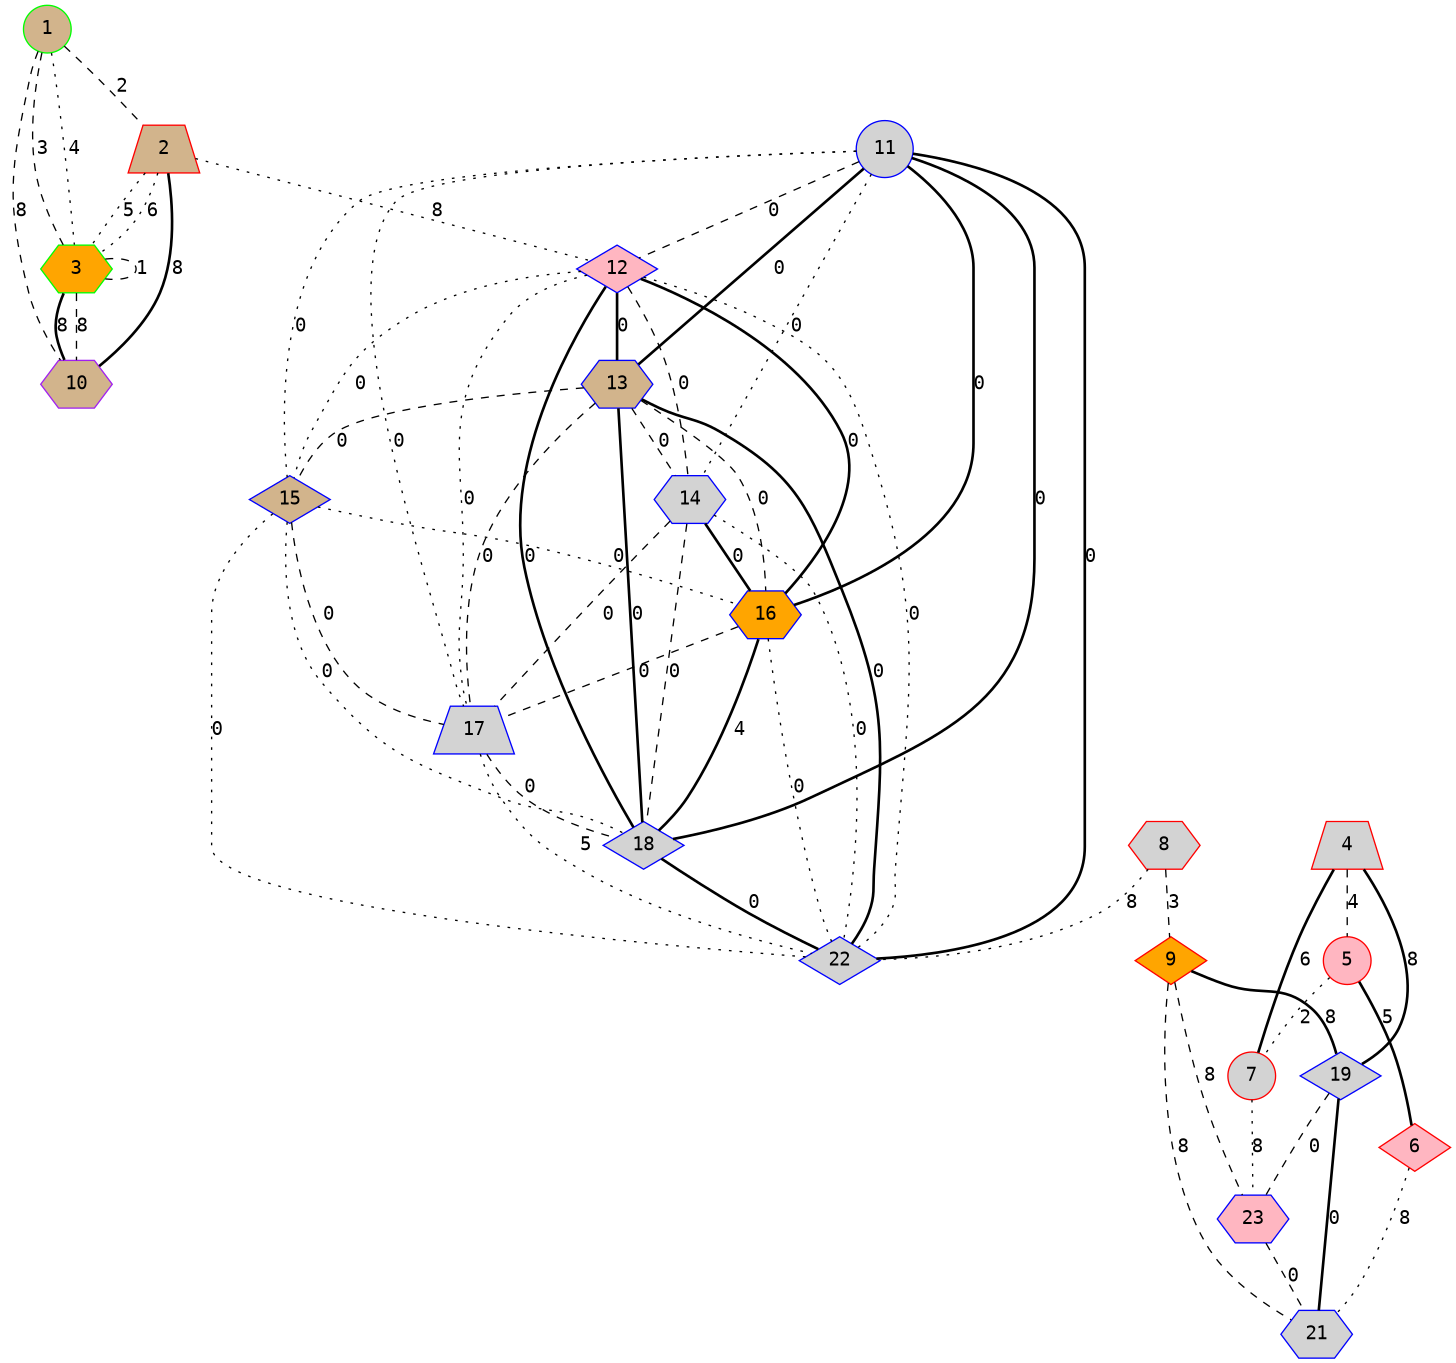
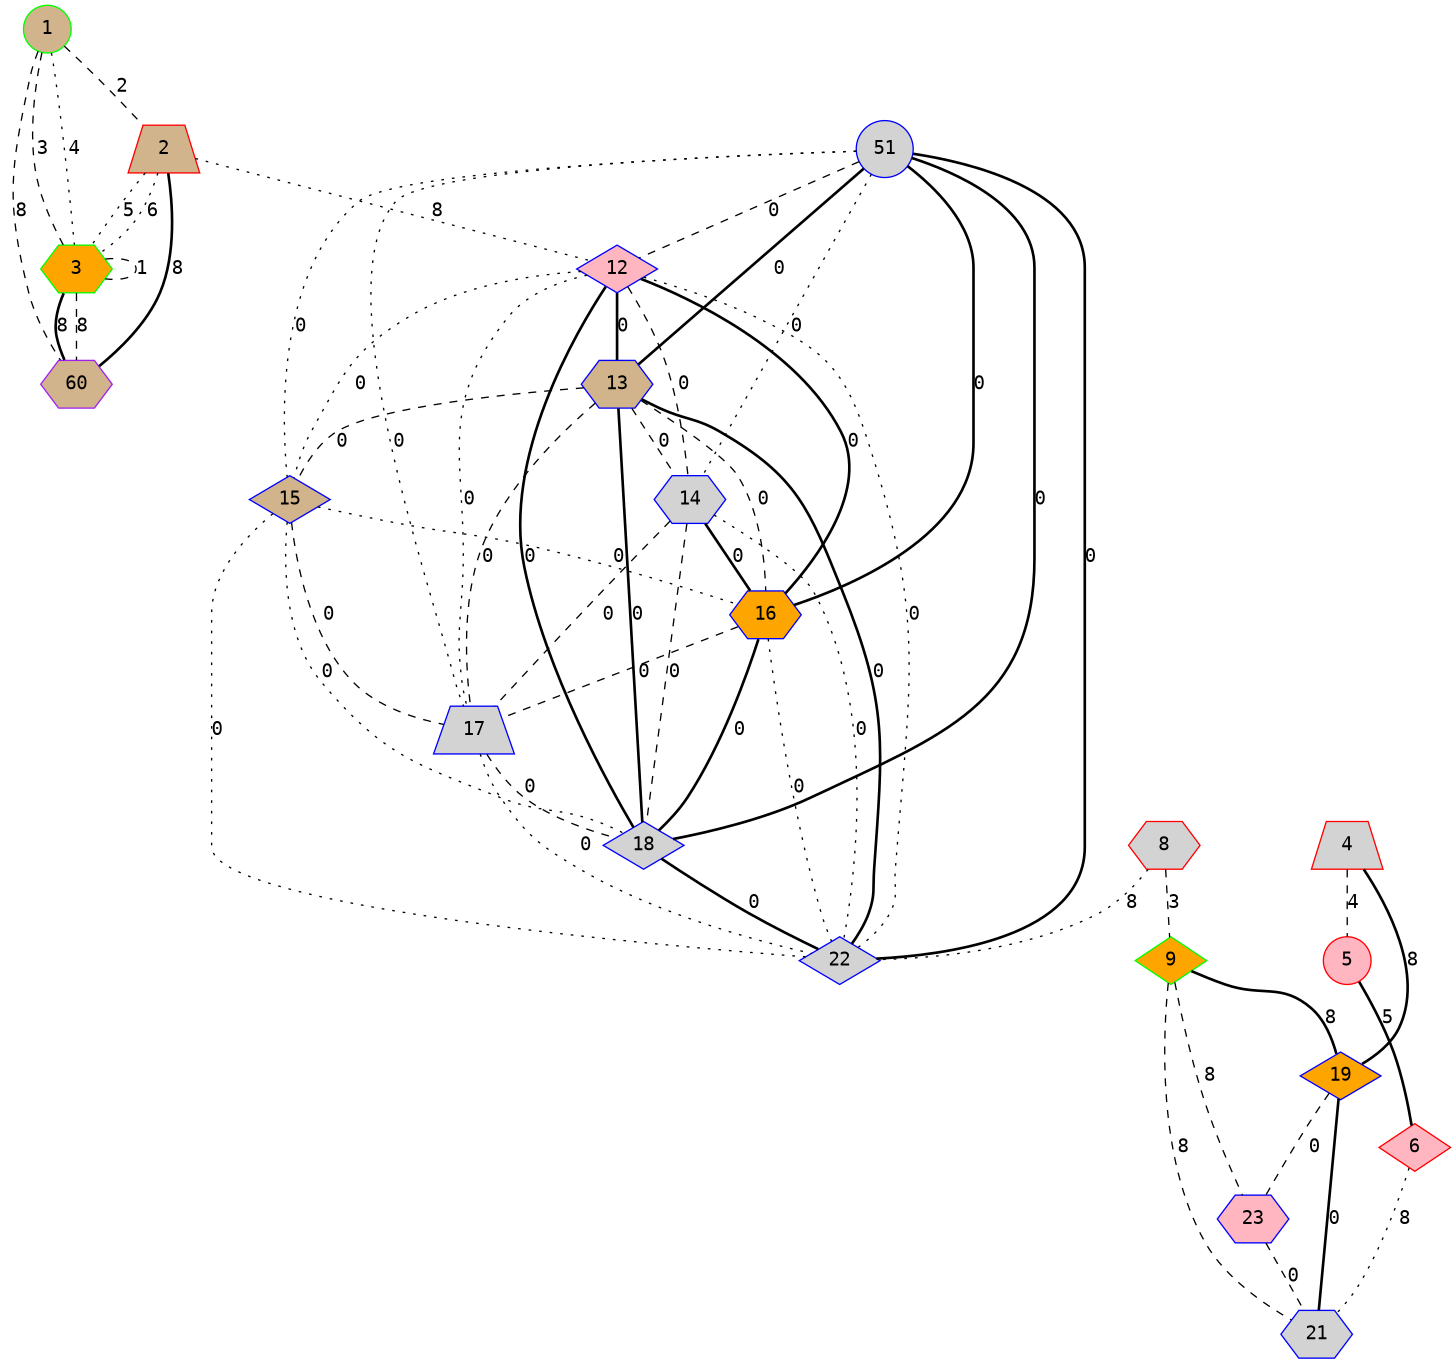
  graph {
    fontname="DejaVu Sans Mono"
    node [color=blue fillcolor=lightgrey fontname="DejaVu Sans Mono" shape=hexagon style=filled weight=3]
    edge [fontname="DejaVu Sans Mono" style=dashed]
    1 [color=green fillcolor=tan shape=circle weight=2]
    2 [color=red fillcolor=tan shape=trapezium weight=1]
    3 [color=green fillcolor=orange weight=2]
-   10 [color=purple fillcolor=tan weight=4]
-   11 [shape=circle]
+   10 [color=purple fillcolor=tan weight=4 label=60]
+   11 [shape=circle label=51]
    12 [fillcolor=lightpink shape=diamond]
    22 [shape=diamond]
    13 [fillcolor=tan]
    14
    15 [fillcolor=tan shape=diamond]
    16 [fillcolor=orange]
    17 [shape=trapezium]
    18 [shape=diamond]
    4 [color=red shape=trapezium weight=1]
    5 [color=red fillcolor=lightpink shape=circle weight=1]
-   7 [color=red shape=circle weight=1]
-   19 [shape=diamond]
+   19 [fillcolor=orange shape=diamond]
    6 [color=red fillcolor=lightpink shape=diamond weight=1]
    n19 [fillcolor=lightpink label=23]
    21
    8 [color=red weight=1]
-   9 [color=red fillcolor=orange shape=diamond weight=1]
+   9 [color=green fillcolor=orange shape=diamond weight=1]
    1 -- 2 [label=2]
    1 -- 3 [label=3]
    1 -- 3 [label=4 style=dotted]
    1 -- 10 [label=8]
    2 -- 3 [label=5 style=dotted]
    2 -- 3 [label=6 style=dotted]
    2 -- 10 [label=8 style=bold]
    2 -- 12 [label=8 style=dotted]
    3 -- 3 [label=1]
    3 -- 10 [label=8 style=bold]
    3 -- 10 [label=8]
    11 -- 12 [label=0]
    11 -- 22 [label=0 style=bold]
    11 -- 13 [label=0 style=bold]
    11 -- 14 [label=0 style=dotted]
    11 -- 15 [label=0 style=dotted]
    11 -- 16 [label=0 style=bold]
    11 -- 17 [label=0 style=dotted]
    11 -- 18 [label=0 style=bold]
    12 -- 22 [label=0 style=dotted]
    12 -- 13 [label=0 style=bold]
    12 -- 14 [label=0]
    12 -- 15 [label=0 style=dotted]
    12 -- 16 [label=0 style=bold]
    12 -- 17 [label=0 style=dotted]
    12 -- 18 [label=0 style=bold]
    13 -- 22 [label=0 style=bold]
    13 -- 14 [label=0]
    13 -- 15 [label=0]
    13 -- 16 [label=0]
    13 -- 17 [label=0]
    13 -- 18 [label=0 style=bold]
    14 -- 22 [label=0 style=dotted]
    14 -- 16 [label=0 style=bold]
    14 -- 17 [label=0]
    14 -- 18 [label=0]
    15 -- 22 [label=0 style=dotted]
    15 -- 16 [label=0 style=dotted]
    15 -- 17 [label=0]
    15 -- 18 [label=0 style=dotted]
    16 -- 22 [label=0 style=dotted]
    16 -- 17 [label=0]
-   16 -- 18 [label=4 style=bold]
-   17 -- 22 [label=5 style=dotted]
+   16 -- 18 [label=0 style=bold]
+   17 -- 22 [label=0 style=dotted]
    17 -- 18 [label=0]
    18 -- 22 [label=0 style=bold]
    4 -- 5 [label=4]
-   4 -- 7 [label=6 style=bold]
    4 -- 19 [label=8 style=bold]
-   5 -- 7 [label=2 style=dotted]
    5 -- 6 [label=5 style=bold]
-   7 -- n19 [label=8 style=dotted]
    19 -- n19 [label=0]
    19 -- 21 [label=0 style=bold]
    6 -- 21 [label=8 style=dotted]
    n19 -- 21 [label=0]
    8 -- 22 [label=8 style=dotted]
    8 -- 9 [label=3]
    9 -- 19 [label=8 style=bold]
    9 -- n19 [label=8]
    9 -- 21 [label=8]
  }
